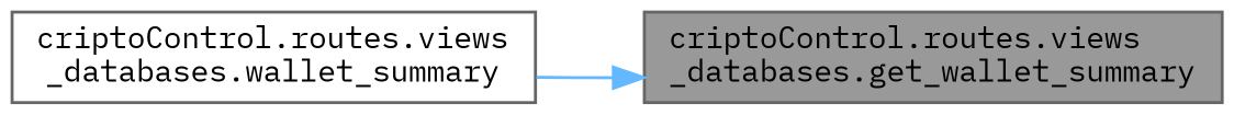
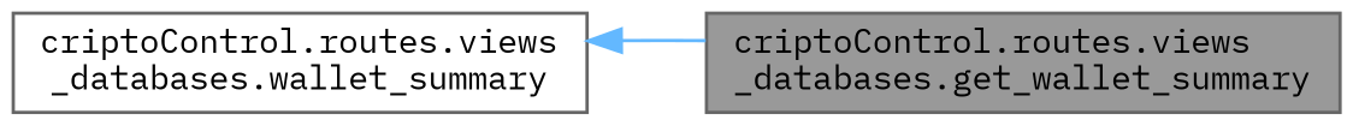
  digraph {
    rankdir=RL
    fontname="IBM Plex Mono"
    node [fontname="IBM Plex Mono" fontsize=10 shape=box style=filled]
    n1 [color=gray40 fillcolor=grey60 fontcolor=black height=0.2 label="criptoControl.routes.views\l_databases.get_wallet_summary" width=0.4]
    n2 [color=grey40 fillcolor=white height=0.2 label="criptoControl.routes.views\l_databases.wallet_summary" width=0.4]
-   n1 -> n2 [color=steelblue1 dir=back fontname="IBM Plex Mono" fontsize=10 labelfontname=Helvetica labelfontsize=10 style=solid]
+   n2 -> n1 [color=steelblue1 dir=back fontname="IBM Plex Mono" fontsize=10 labelfontname=Helvetica labelfontsize=10 style=solid]
  }
